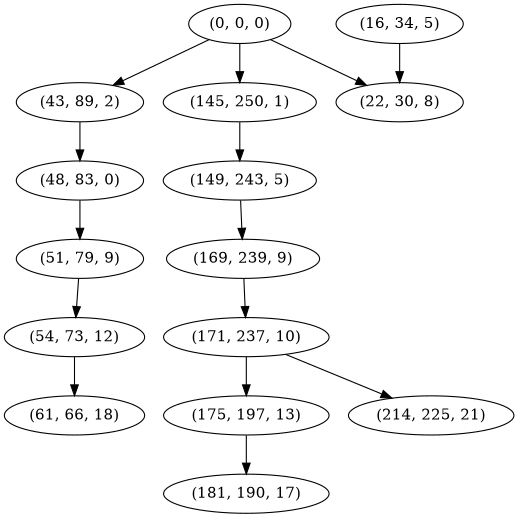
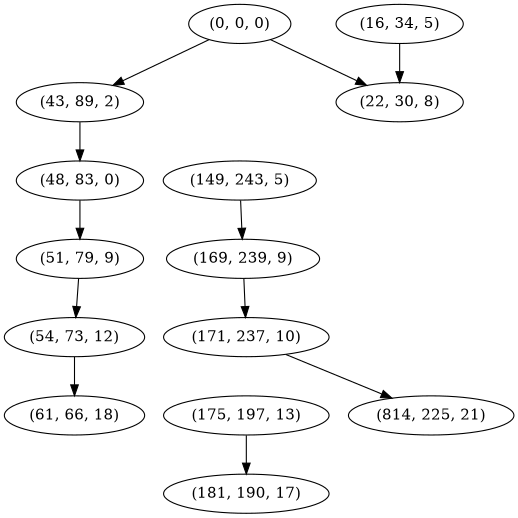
  digraph {
    "(0, 0, 0)"
    "(43, 89, 2)"
-   "(145, 250, 1)"
    "(22, 30, 8)"
    "(16, 34, 5)"
    n6 [label="(48, 83, 0)"]
    "(149, 243, 5)"
    "(51, 79, 9)"
    "(54, 73, 12)"
    "(61, 66, 18)"
    "(169, 239, 9)"
    "(171, 237, 10)"
    "(175, 197, 13)"
-   "(214, 225, 21)"
+   "(214, 225, 21)" [label="(814, 225, 21)"]
    "(181, 190, 17)"
    "(0, 0, 0)" -> "(43, 89, 2)"
-   "(0, 0, 0)" -> "(145, 250, 1)"
    "(0, 0, 0)" -> "(22, 30, 8)"
    "(43, 89, 2)" -> n6
-   "(145, 250, 1)" -> "(149, 243, 5)"
    "(16, 34, 5)" -> "(22, 30, 8)"
    n6 -> "(51, 79, 9)"
    "(149, 243, 5)" -> "(169, 239, 9)"
    "(51, 79, 9)" -> "(54, 73, 12)"
    "(54, 73, 12)" -> "(61, 66, 18)"
    "(169, 239, 9)" -> "(171, 237, 10)"
-   "(171, 237, 10)" -> "(175, 197, 13)"
    "(171, 237, 10)" -> "(214, 225, 21)"
    "(175, 197, 13)" -> "(181, 190, 17)"
  }
